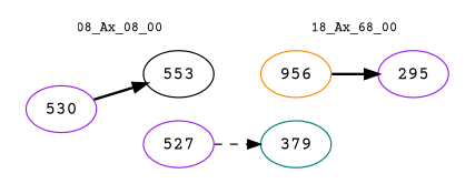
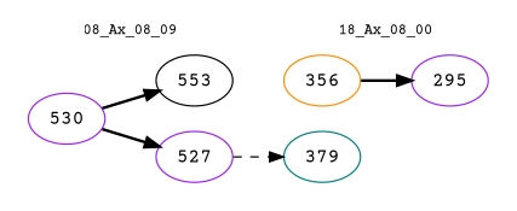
  digraph {
    fontname="Courier Prime"
    rankdir=LR
    node [color=purple fontname="Courier Prime"]
    edge [color=black fontname="Courier Prime" style=bold]
-   n1 [color=darkorange label=956]
+   n1 [color=darkorange label=356]
    n2 [label=295]
    n3 [color=teal label=379]
    n4 [label=530]
    n5 [label=527]
    n6 [color=black label=553]
    subgraph cluster_1 {
      color=white
      fontsize=10
-     label="18_Ax_68_00"
+     label="18_Ax_08_00"
      n1
      n2
      n3
    }
    subgraph cluster_2 {
      color=white
      fontsize=10
-     label="08_Ax_08_00"
+     label="08_Ax_08_09"
      n4
      n5
      n6
    }
    n1 -> n2
+   n4 -> n5
    n4 -> n6
    n5 -> n3 [style=dashed]
  }
